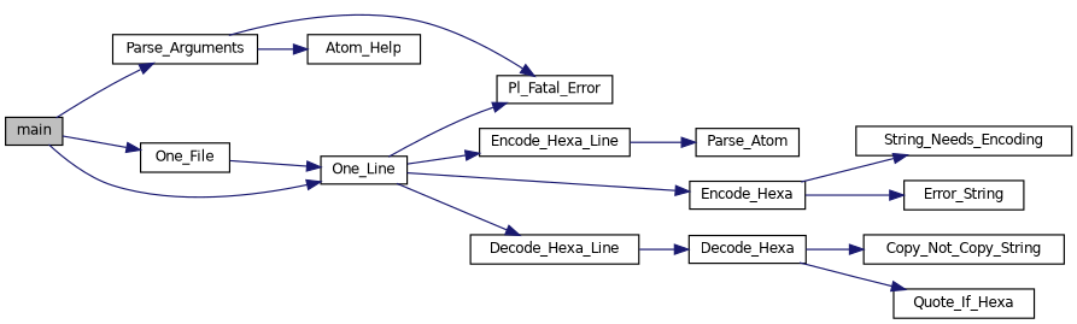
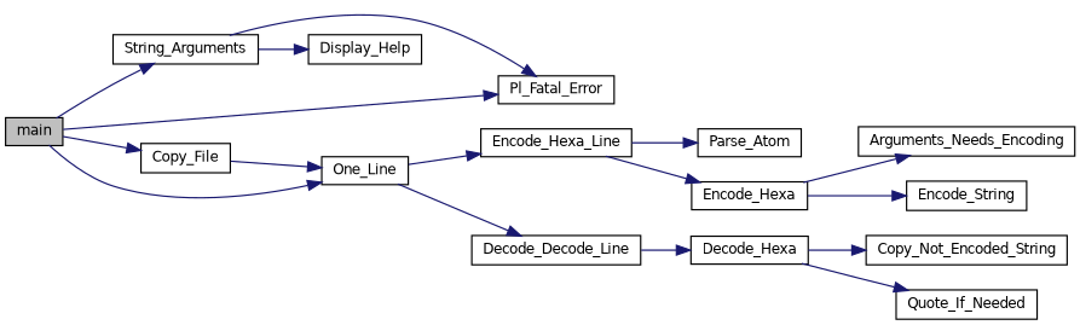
  digraph {
    rankdir=LR
    node [color=black fillcolor=white fontname=Helvetica fontsize=10 shape=record style=filled]
    edge [color=midnightblue fontname=Helvetica fontsize=10 labelfontname=Helvetica labelfontsize=10 style=solid]
    n1 [fillcolor=grey75 fontcolor=black height=0.2 label=main width=0.4]
-   n2 [height=0.2 label=Parse_Arguments width=0.4]
+   n2 [height=0.2 label=String_Arguments width=0.4]
    n3 [height=0.2 label=Pl_Fatal_Error width=0.4]
-   n4 [height=0.2 label=One_File width=0.4]
+   n4 [height=0.2 label=Copy_File width=0.4]
    n5 [height=0.2 label=One_Line width=0.4]
-   n6 [height=0.2 label=Atom_Help width=0.4]
+   n6 [height=0.2 label=Display_Help width=0.4]
    n7 [height=0.2 label=Encode_Hexa_Line width=0.4]
-   n8 [height=0.2 label=Decode_Hexa_Line width=0.4]
+   n8 [height=0.2 label=Decode_Decode_Line width=0.4]
    n9 [height=0.2 label=Parse_Atom width=0.4]
    n10 [height=0.2 label=Encode_Hexa width=0.4]
    n11 [height=0.2 label=Decode_Hexa width=0.4]
-   n12 [height=0.2 label=String_Needs_Encoding width=0.4]
-   n13 [height=0.2 label=Error_String width=0.4]
-   n14 [height=0.2 label=Copy_Not_Copy_String width=0.4]
-   n15 [height=0.2 label=Quote_If_Hexa width=0.4]
+   n12 [height=0.2 label=Arguments_Needs_Encoding width=0.4]
+   n13 [height=0.2 label=Encode_String width=0.4]
+   n14 [height=0.2 label=Copy_Not_Encoded_String width=0.4]
+   n15 [height=0.2 label=Quote_If_Needed width=0.4]
    n1 -> n2
-   n5 -> n3
+   n1 -> n3
    n1 -> n4
    n1 -> n5
    n2 -> n3
    n2 -> n6
    n4 -> n5
    n5 -> n7
    n5 -> n8
    n7 -> n9
-   n5 -> n10
+   n7 -> n10
    n8 -> n11
    n10 -> n12
    n10 -> n13
    n11 -> n14
    n11 -> n15
  }
